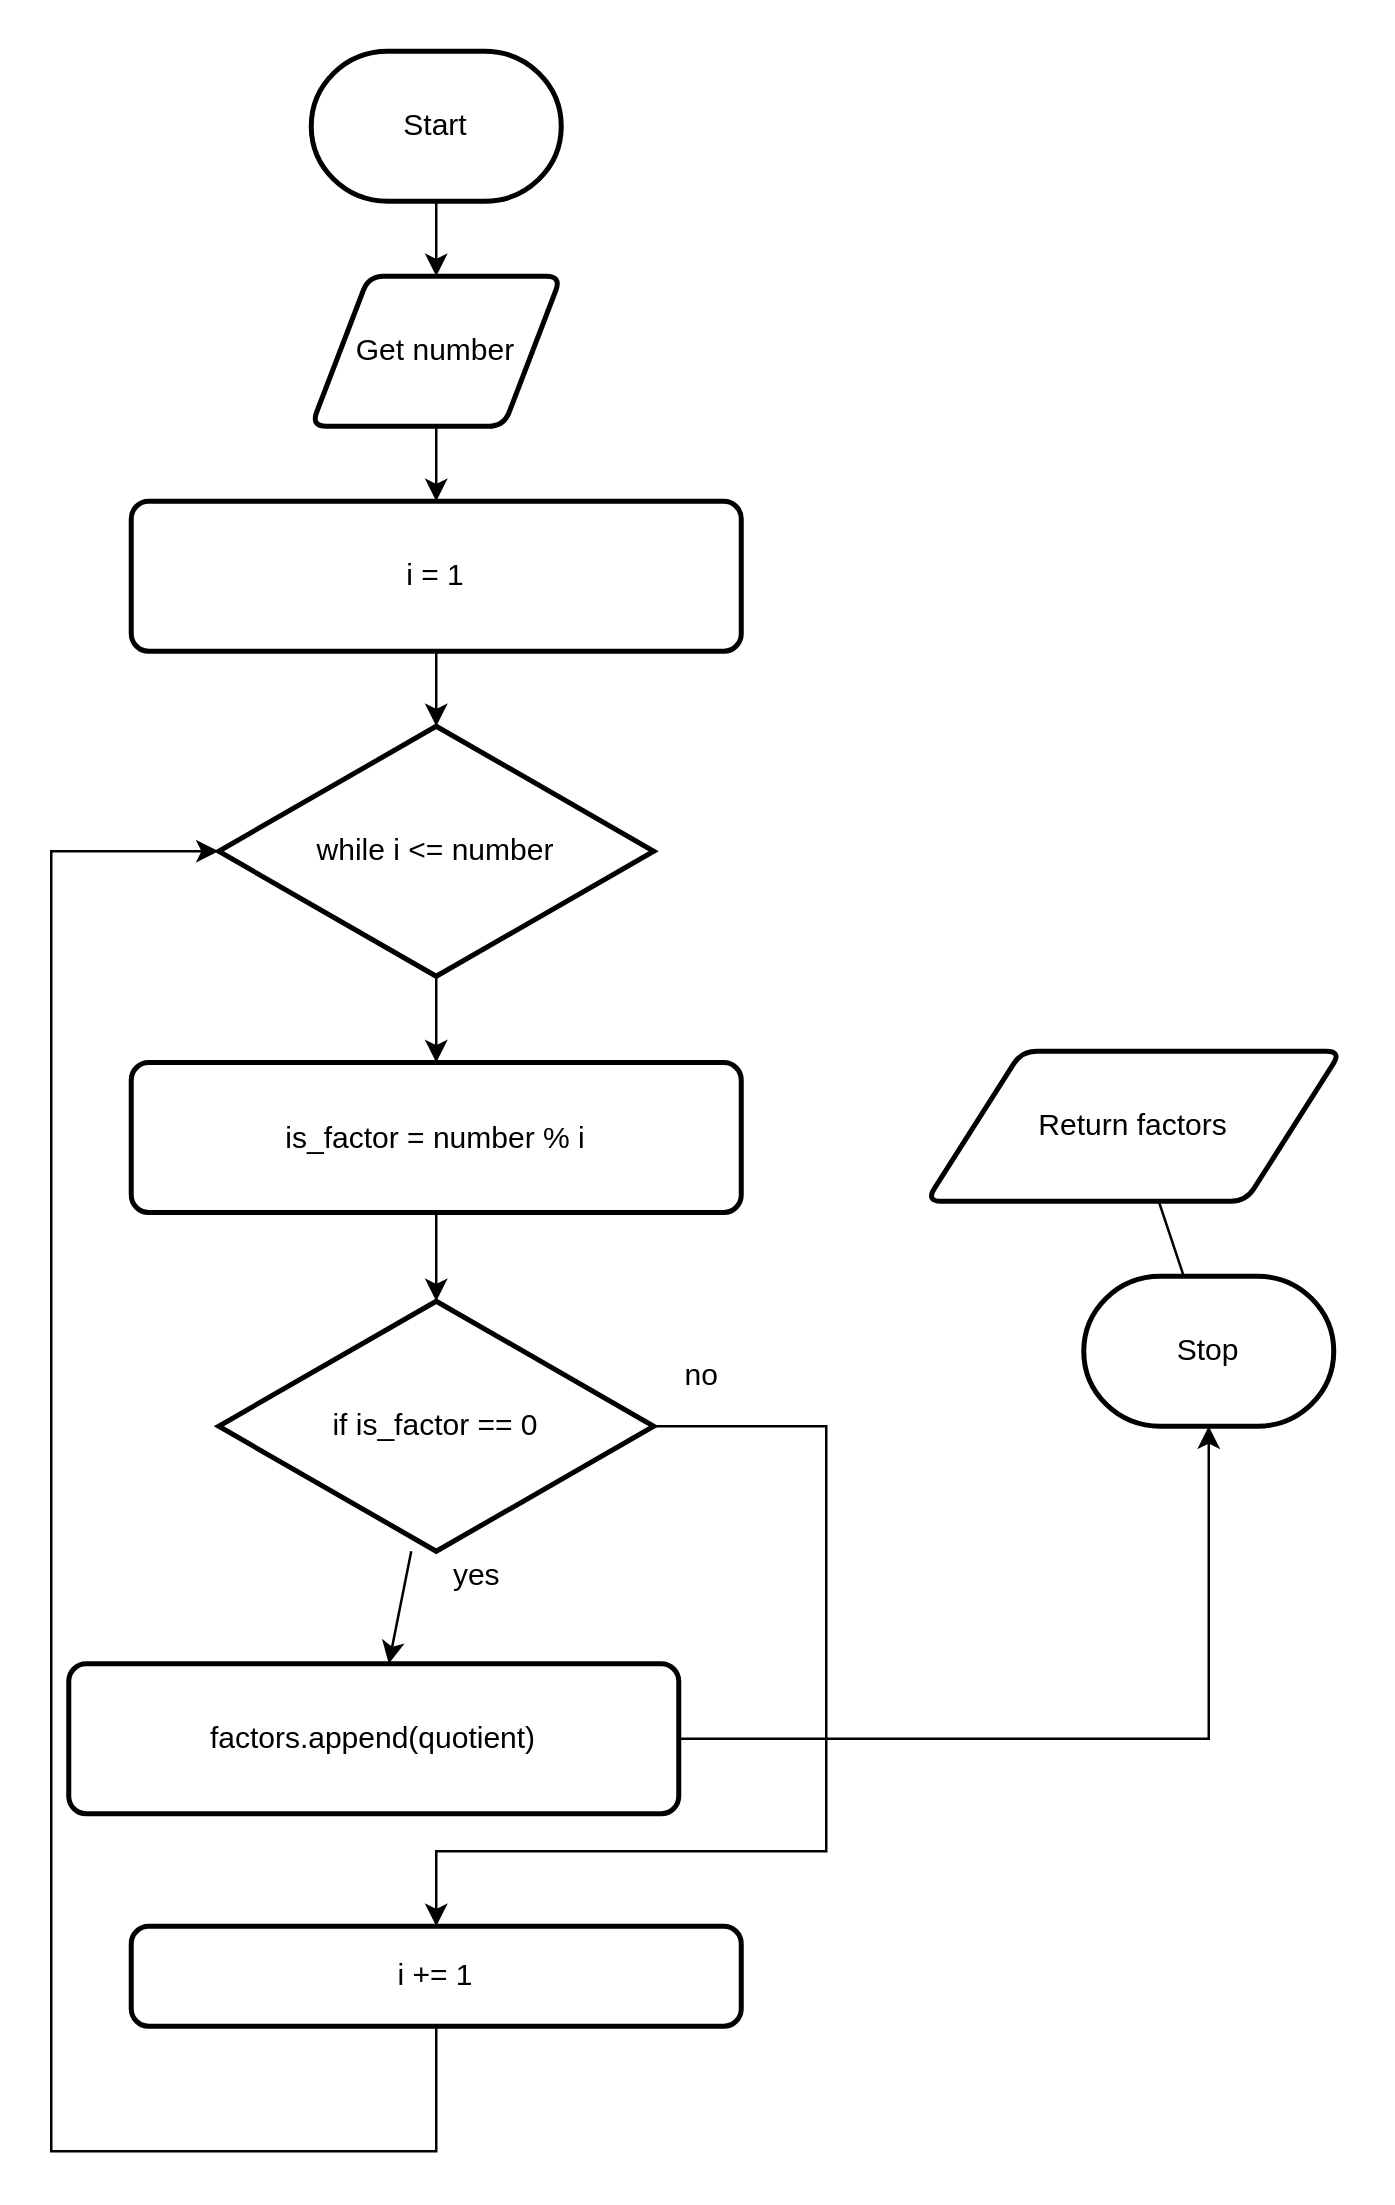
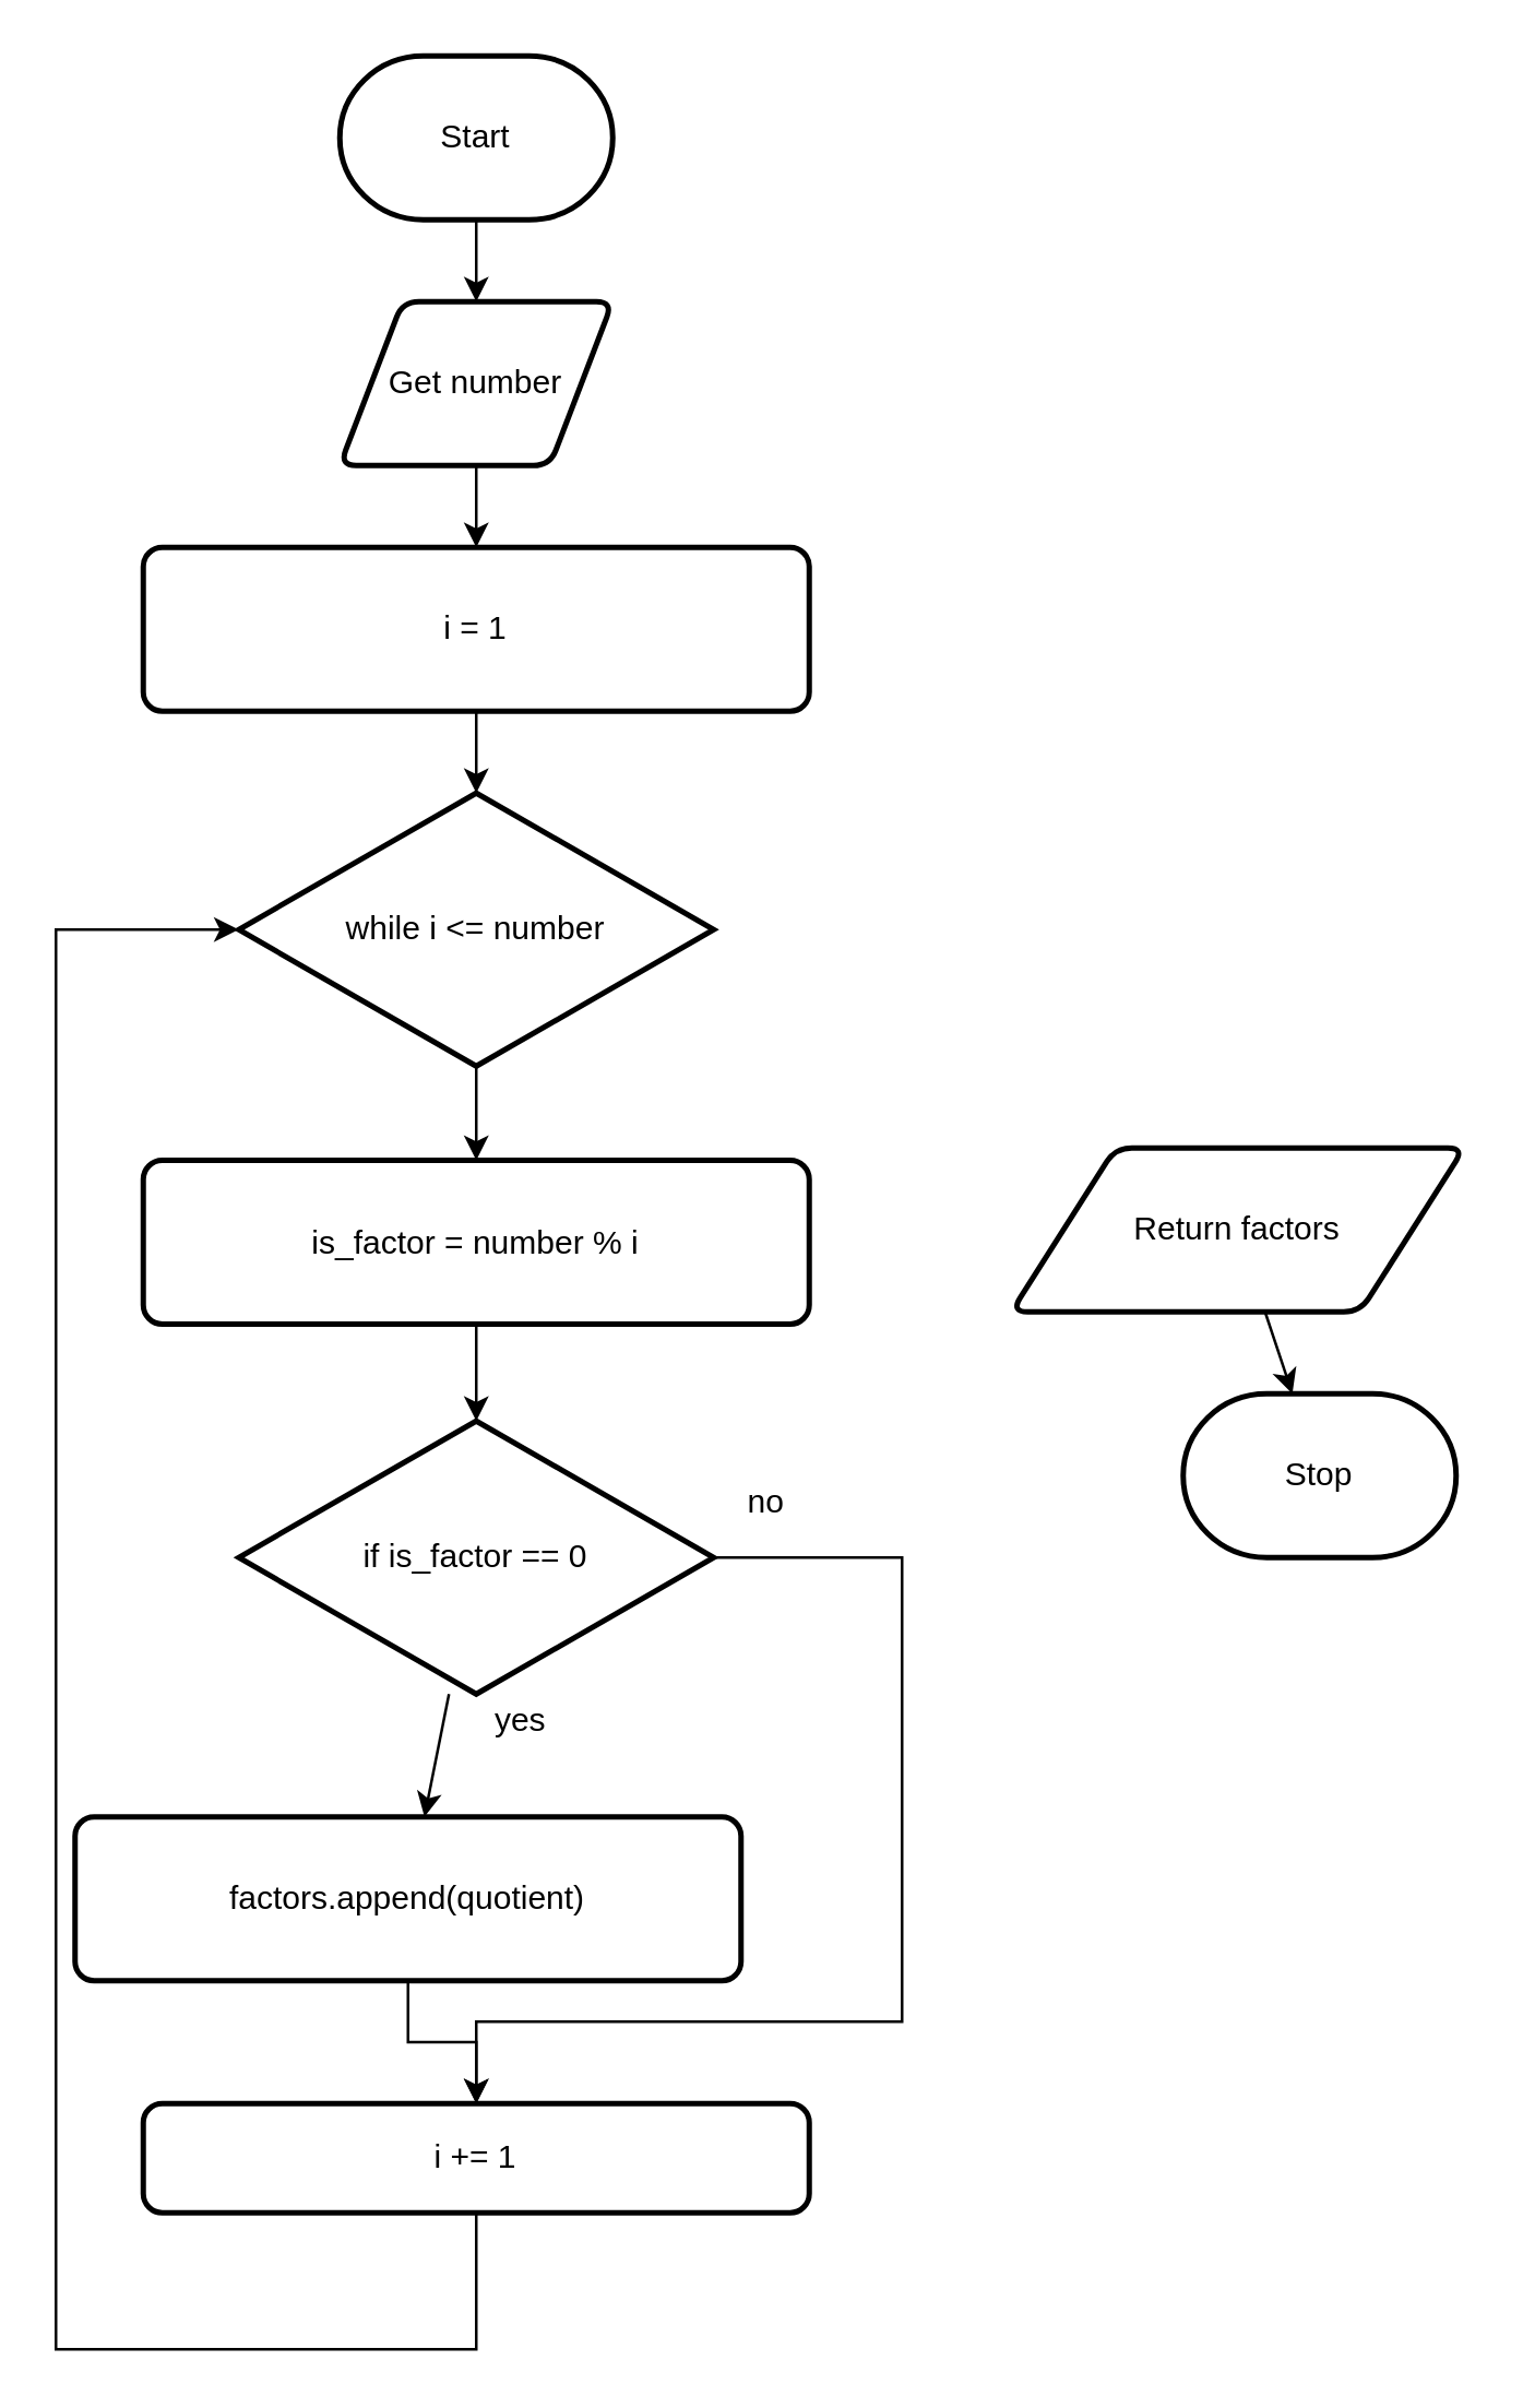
  <mxCell id="0" />
  <mxCell id="1" parent="0" />
  <mxCell id="2" value="" style="edgeStyle=none;html=1;" parent="1" source="3" target="5" edge="1"><mxGeometry relative="1" as="geometry" /></mxCell>
  <mxCell id="3" value="Start" style="strokeWidth=2;html=1;shape=mxgraph.flowchart.terminator;whiteSpace=wrap;" parent="1" vertex="1"><mxGeometry x="124" y="20" width="100" height="60" as="geometry" /></mxCell>
  <mxCell id="4" value="" style="edgeStyle=orthogonalEdgeStyle;rounded=0;html=1;" edge="1" parent="1" source="5" target="21"><mxGeometry relative="1" as="geometry" /></mxCell>
  <mxCell id="5" value="Get number" style="shape=parallelogram;html=1;strokeWidth=2;perimeter=parallelogramPerimeter;whiteSpace=wrap;rounded=1;arcSize=12;size=0.23;" parent="1" vertex="1"><mxGeometry x="124" y="110" width="100" height="60" as="geometry" /></mxCell>
- <mxCell id="6" value="" style="edgeStyle=none;html=1;endArrow=none;" parent="1" source="7" target="8" edge="1"><mxGeometry relative="1" as="geometry" /></mxCell>
+ <mxCell id="6" value="" style="edgeStyle=none;html=1;" parent="1" source="7" target="8" edge="1"><mxGeometry relative="1" as="geometry" /></mxCell>
  <mxCell id="7" value="Return factors" style="shape=parallelogram;html=1;strokeWidth=2;perimeter=parallelogramPerimeter;whiteSpace=wrap;rounded=1;arcSize=12;size=0.23;" parent="1" vertex="1"><mxGeometry x="370" y="420" width="166" height="60" as="geometry" /></mxCell>
  <mxCell id="8" value="Stop" style="strokeWidth=2;html=1;shape=mxgraph.flowchart.terminator;whiteSpace=wrap;" parent="1" vertex="1"><mxGeometry x="433" y="510" width="100" height="60" as="geometry" /></mxCell>
  <mxCell id="9" value="" style="edgeStyle=none;html=1;" parent="1" target="11" edge="1"><mxGeometry relative="1" as="geometry"><mxPoint x="174" y="380" as="sourcePoint" /></mxGeometry></mxCell>
  <mxCell id="10" value="" style="edgeStyle=none;html=1;" edge="1" parent="1" source="11" target="15"><mxGeometry relative="1" as="geometry" /></mxCell>
  <mxCell id="11" value="is_factor = number % i" style="rounded=1;whiteSpace=wrap;html=1;absoluteArcSize=1;arcSize=14;strokeWidth=2;" parent="1" vertex="1"><mxGeometry x="52" y="424.5" width="244" height="60" as="geometry" /></mxCell>
  <mxCell id="12" value="while i &amp;lt;= number" style="strokeWidth=2;html=1;shape=mxgraph.flowchart.decision;whiteSpace=wrap;" parent="1" vertex="1"><mxGeometry x="87" y="290" width="174" height="100" as="geometry" /></mxCell>
  <mxCell id="13" value="" style="edgeStyle=none;html=1;" edge="1" parent="1" source="15" target="17"><mxGeometry relative="1" as="geometry" /></mxCell>
  <mxCell id="14" style="edgeStyle=orthogonalEdgeStyle;rounded=0;html=1;entryX=0.5;entryY=0;entryDx=0;entryDy=0;" edge="1" parent="1" source="15" target="23"><mxGeometry relative="1" as="geometry"><Array as="points"><mxPoint x="330" y="570" /><mxPoint x="330" y="740" /><mxPoint x="174" y="740" /></Array></mxGeometry></mxCell>
  <mxCell id="15" value="if is_factor == 0" style="strokeWidth=2;html=1;shape=mxgraph.flowchart.decision;whiteSpace=wrap;" vertex="1" parent="1"><mxGeometry x="87" y="520" width="174" height="100" as="geometry" /></mxCell>
- <mxCell id="16" style="edgeStyle=orthogonalEdgeStyle;rounded=0;html=1;" edge="1" parent="1" source="17" target="8"><mxGeometry relative="1" as="geometry" /></mxCell>
+ <mxCell id="16" style="edgeStyle=orthogonalEdgeStyle;rounded=0;html=1;entryX=0.5;entryY=0;entryDx=0;entryDy=0;" edge="1" parent="1" source="17" target="23"><mxGeometry relative="1" as="geometry" /></mxCell>
  <mxCell id="17" value="factors.append(quotient)" style="rounded=1;whiteSpace=wrap;html=1;absoluteArcSize=1;arcSize=14;strokeWidth=2;" vertex="1" parent="1"><mxGeometry x="27" y="665" width="244" height="60" as="geometry" /></mxCell>
  <mxCell id="18" value="yes" style="text;html=1;align=center;verticalAlign=middle;resizable=0;points=[];autosize=1;strokeColor=none;fillColor=none;" vertex="1" parent="1"><mxGeometry x="175" y="620" width="30" height="20" as="geometry" /></mxCell>
  <mxCell id="19" value="no" style="text;html=1;align=center;verticalAlign=middle;resizable=0;points=[];autosize=1;strokeColor=none;fillColor=none;" vertex="1" parent="1"><mxGeometry x="265" y="540" width="30" height="20" as="geometry" /></mxCell>
  <mxCell id="20" value="" style="edgeStyle=orthogonalEdgeStyle;rounded=0;html=1;" edge="1" parent="1" source="21" target="12"><mxGeometry relative="1" as="geometry" /></mxCell>
  <mxCell id="21" value="i = 1" style="rounded=1;whiteSpace=wrap;html=1;absoluteArcSize=1;arcSize=14;strokeWidth=2;" vertex="1" parent="1"><mxGeometry x="52" y="200" width="244" height="60" as="geometry" /></mxCell>
  <mxCell id="22" style="edgeStyle=orthogonalEdgeStyle;rounded=0;html=1;entryX=0;entryY=0.5;entryDx=0;entryDy=0;entryPerimeter=0;" edge="1" parent="1" source="23" target="12"><mxGeometry relative="1" as="geometry"><Array as="points"><mxPoint x="174" y="860" /><mxPoint x="20" y="860" /><mxPoint x="20" y="340" /></Array></mxGeometry></mxCell>
  <mxCell id="23" value="i += 1" style="rounded=1;whiteSpace=wrap;html=1;absoluteArcSize=1;arcSize=14;strokeWidth=2;" vertex="1" parent="1"><mxGeometry x="52" y="770" width="244" height="40" as="geometry" /></mxCell>
